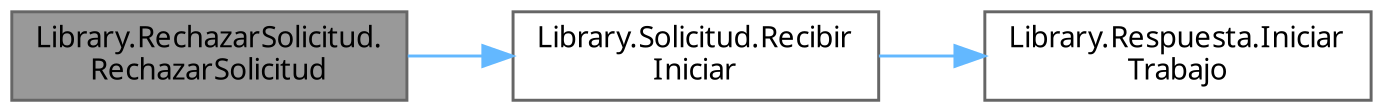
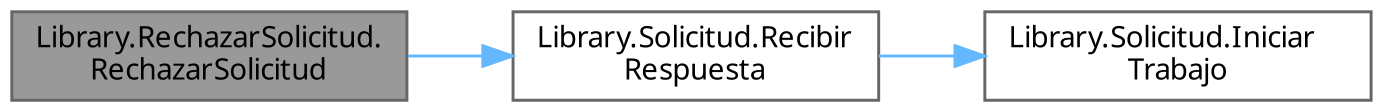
  digraph {
    fontname="Noto Sans"
    rankdir=LR
    node [color=grey40 fillcolor=white fontname="Noto Sans" fontsize=10 shape=box style=filled]
    edge [color=steelblue1 fontname="Noto Sans" fontsize=10 labelfontname=Helvetica labelfontsize=10 style=solid]
    n1 [color=gray40 fillcolor=grey60 fontcolor=black height=0.2 label="Library.RechazarSolicitud.\lRechazarSolicitud" width=0.4]
-   n2 [height=0.2 label="Library.Solicitud.Recibir\lIniciar" width=0.4]
-   n3 [height=0.2 label="Library.Respuesta.Iniciar\lTrabajo" width=0.4]
+   n2 [height=0.2 label="Library.Solicitud.Recibir\lRespuesta" width=0.4]
+   n3 [height=0.2 label="Library.Solicitud.Iniciar\lTrabajo" width=0.4]
    n1 -> n2
    n2 -> n3
  }
